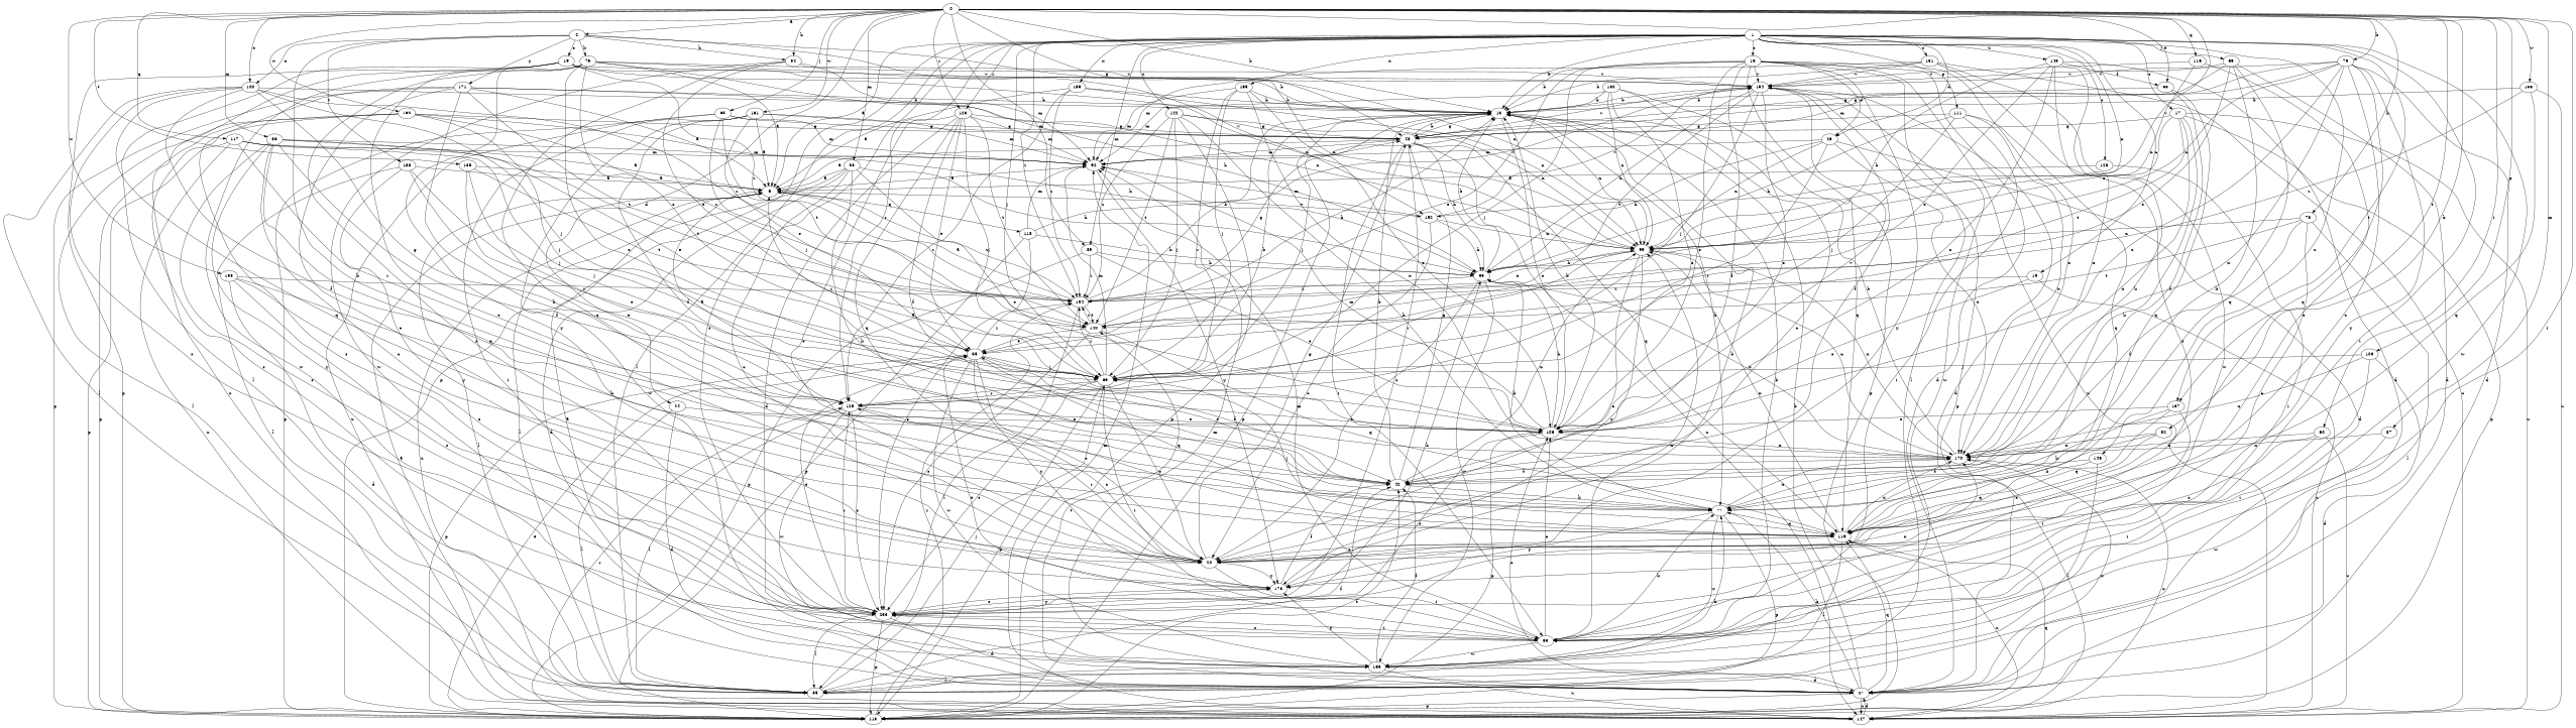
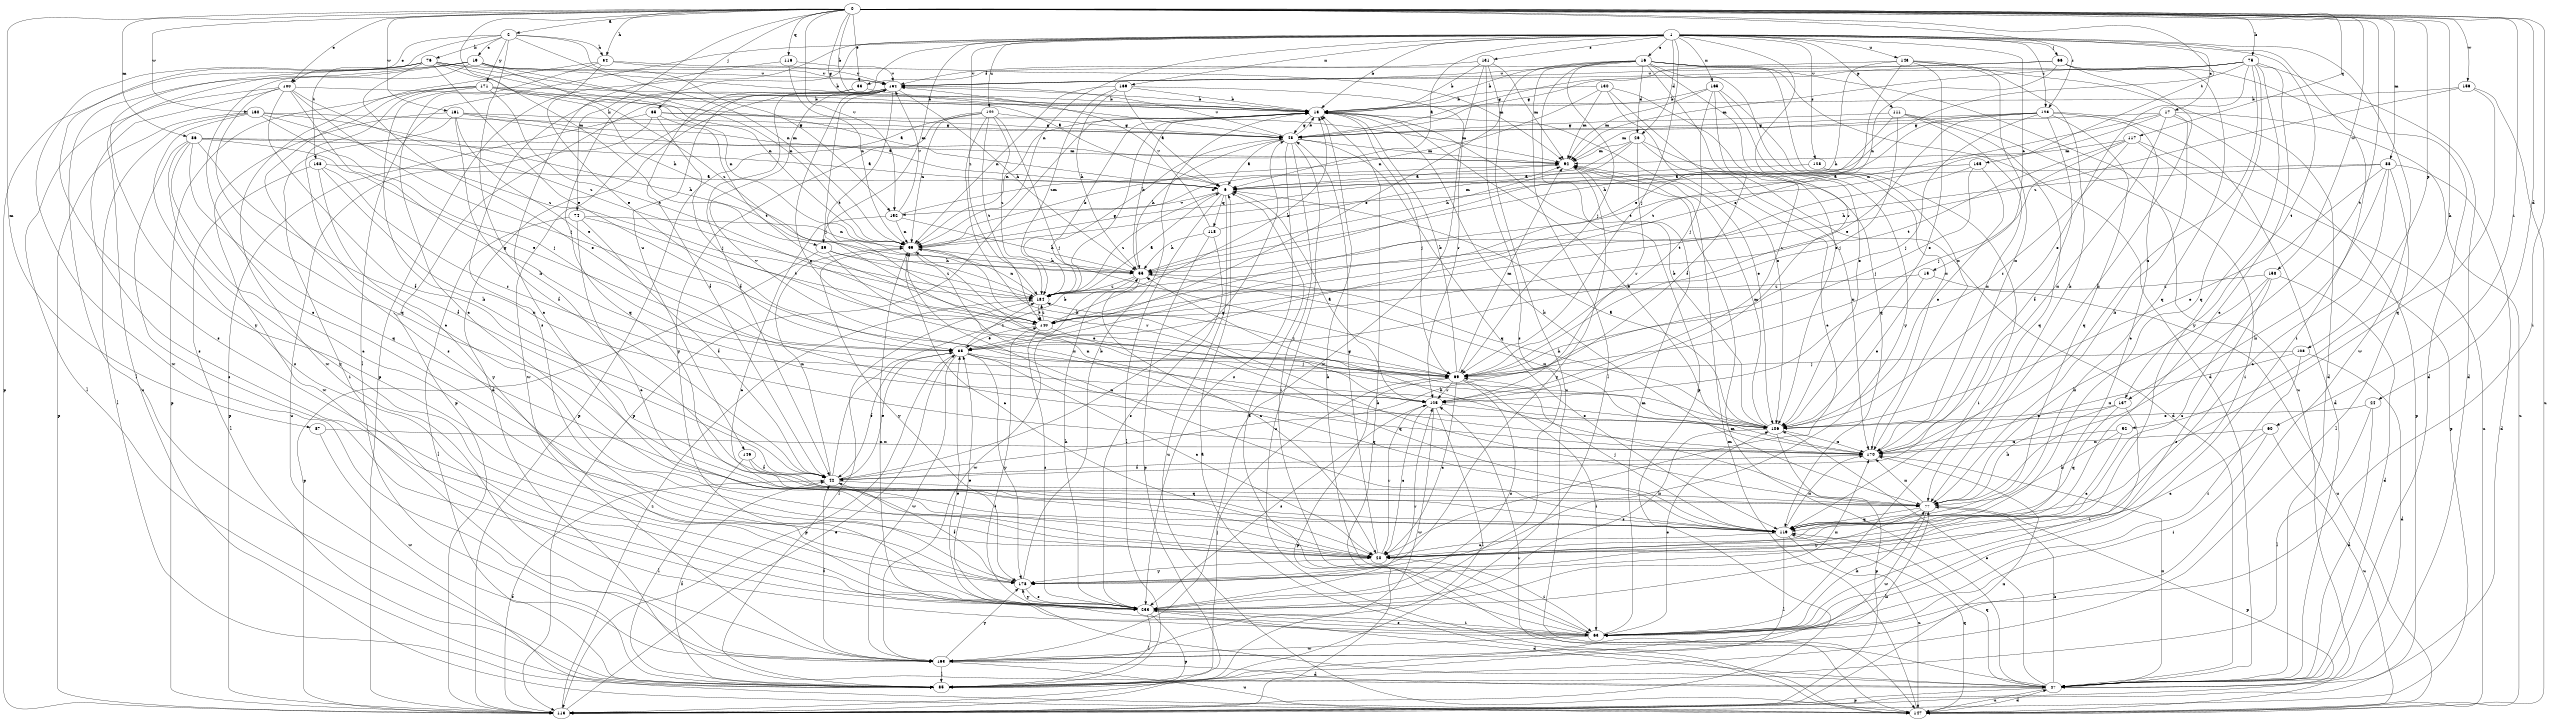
  strict digraph {
    0
    2
    13
    24
    33
    48
    52
    54
    60
    63
    65
-   74 [label=73]
+   74
    75
    86
    87
    88
    89
    100
    108
    116
    117
    123
    135
    137
    152
    156
    158
    160
    161
    99
    19
    76
    77
    138
    171
    69
    113
    106
    85
    27
    42
    119
    6
    n44 [label=233]
    147
    154
    55
    92
    170
    20
    163
    35
    140
    178
    184
    125
    1
    15
    16
    17
    26
    66
    111
    128
    131
    142
    143
    146
    165
    169
    118
    130
    0 -> 2 [label=a]
    0 -> 13 [label=b]
    0 -> 24 [label=d]
    0 -> 33 [label=e]
    0 -> 48 [label=g]
    0 -> 52 [label=h]
    0 -> 54 [label=h]
    0 -> 60 [label=i]
    0 -> 63 [label=i]
    0 -> 65 [label=j]
    0 -> 74 [label=k]
    0 -> 75 [label=k]
    0 -> 86 [label=m]
    0 -> 87 [label=m]
    0 -> 88 [label=m]
    0 -> 89 [label=m]
    0 -> 100 [label=o]
    0 -> 108 [label=p]
    0 -> 116 [label=q]
    0 -> 117 [label=q]
    0 -> 123 [label=r]
    0 -> 135 [label=t]
    0 -> 137 [label=t]
    0 -> 152 [label=v]
    0 -> 156 [label=w]
    0 -> 158 [label=w]
    0 -> 160 [label=w]
    0 -> 161 [label=w]
    2 -> 54 [label=h]
    2 -> 100 [label=o]
    2 -> 152 [label=v]
    2 -> 99 [label=n]
    2 -> 19 [label=c]
    2 -> 76 [label=k]
    2 -> 77 [label=k]
    2 -> 138 [label=t]
    2 -> 171 [label=y]
    13 -> 48 [label=g]
    13 -> 99 [label=n]
    13 -> 77 [label=k]
    13 -> 69 [label=j]
    13 -> 113 [label=p]
    13 -> 106 [label=o]
    24 -> 106 [label=o]
    24 -> 85 [label=l]
    24 -> 27 [label=d]
    33 -> 13 [label=b]
    33 -> 42 [label=f]
    33 -> 119 [label=q]
    48 -> 13 [label=b]
    48 -> 63 [label=i]
    48 -> 119 [label=q]
    48 -> 6 [label=a]
    48 -> n44 [label=s]
    48 -> 147 [label=u]
    48 -> 154 [label=v]
    48 -> 55 [label=h]
    48 -> 92 [label=m]
    52 -> 77 [label=k]
    52 -> 170 [label=x]
    52 -> 20 [label=c]
    54 -> 154 [label=v]
    54 -> 92 [label=m]
    54 -> 20 [label=c]
    54 -> 163 [label=w]
    54 -> 35 [label=e]
    60 -> 63 [label=i]
    60 -> 147 [label=u]
    60 -> 170 [label=x]
    60 -> 20 [label=c]
    63 -> 13 [label=b]
    63 -> 99 [label=n]
    63 -> 77 [label=k]
    63 -> 106 [label=o]
    63 -> 6 [label=a]
    63 -> n44 [label=s]
    63 -> 92 [label=m]
    63 -> 163 [label=w]
    63 -> 35 [label=e]
    65 -> 48 [label=g]
    65 -> 69 [label=j]
    65 -> 113 [label=p]
    65 -> 147 [label=u]
    65 -> 92 [label=m]
    65 -> 140 [label=t]
    74 -> 99 [label=n]
    74 -> 85 [label=l]
    74 -> 42 [label=f]
    74 -> 20 [label=c]
    74 -> 140 [label=t]
    75 -> 48 [label=g]
    75 -> 99 [label=n]
    75 -> 106 [label=o]
    75 -> 27 [label=d]
    75 -> 119 [label=q]
    75 -> 154 [label=v]
    75 -> 92 [label=m]
    75 -> 170 [label=x]
    75 -> 20 [label=c]
    75 -> 178 [label=y]
    86 -> 42 [label=f]
    86 -> 119 [label=q]
    86 -> 6 [label=a]
    86 -> n44 [label=s]
    86 -> 92 [label=m]
    86 -> 20 [label=c]
    86 -> 35 [label=e]
    86 -> 178 [label=y]
    87 -> 170 [label=x]
    87 -> 163 [label=w]
    88 -> 77 [label=k]
    88 -> 106 [label=o]
    88 -> 85 [label=l]
    88 -> 27 [label=d]
    88 -> 6 [label=a]
    88 -> 55 [label=h]
    88 -> 20 [label=c]
    89 -> 113 [label=p]
    89 -> 106 [label=o]
    89 -> 55 [label=h]
    89 -> 184 [label=z]
    100 -> 13 [label=b]
    100 -> 69 [label=j]
    100 -> 85 [label=l]
    100 -> 42 [label=f]
    100 -> 119 [label=q]
    100 -> n44 [label=s]
    100 -> 184 [label=z]
    100 -> 125 [label=g]
    108 -> 63 [label=i]
    108 -> 69 [label=j]
    108 -> 27 [label=d]
    108 -> 170 [label=x]
    116 -> 99 [label=n]
    116 -> 154 [label=v]
    116 -> 20 [label=c]
    117 -> 69 [label=j]
    117 -> 113 [label=p]
    117 -> 147 [label=u]
    117 -> 92 [label=m]
    117 -> 140 [label=t]
    117 -> 125 [label=r]
    123 -> 48 [label=g]
    123 -> 69 [label=j]
    123 -> 27 [label=d]
    123 -> 42 [label=f]
    123 -> 119 [label=q]
    123 -> 92 [label=m]
    123 -> 20 [label=c]
    123 -> 35 [label=e]
    123 -> 140 [label=t]
    135 -> 69 [label=j]
    135 -> 106 [label=o]
    135 -> 6 [label=a]
    135 -> 140 [label=t]
    137 -> 63 [label=i]
    137 -> 77 [label=k]
    137 -> 106 [label=o]
    137 -> 119 [label=q]
    152 -> 99 [label=n]
    152 -> 154 [label=v]
    152 -> 55 [label=h]
    152 -> 92 [label=m]
    152 -> 20 [label=c]
    156 -> 13 [label=b]
    156 -> 119 [label=q]
    156 -> 147 [label=u]
    156 -> 184 [label=z]
    158 -> 77 [label=k]
    158 -> 27 [label=d]
    158 -> n44 [label=s]
    158 -> 20 [label=c]
    158 -> 184 [label=z]
    160 -> 48 [label=g]
    160 -> 69 [label=j]
    160 -> 113 [label=p]
    160 -> 85 [label=l]
    160 -> n44 [label=s]
    160 -> 55 [label=h]
    160 -> 184 [label=z]
    161 -> 48 [label=g]
    161 -> 63 [label=i]
    161 -> 42 [label=f]
    161 -> 6 [label=a]
    161 -> 92 [label=m]
    161 -> 163 [label=w]
    161 -> 35 [label=e]
    99 -> 55 [label=h]
    99 -> 170 [label=x]
    99 -> 20 [label=c]
    99 -> 178 [label=y]
    99 -> 125 [label=r]
    19 -> 13 [label=b]
    19 -> 99 [label=n]
    19 -> 113 [label=p]
    19 -> 85 [label=l]
    19 -> 147 [label=u]
    19 -> 154 [label=v]
    19 -> 20 [label=c]
    19 -> 184 [label=z]
    76 -> 99 [label=n]
    76 -> 106 [label=o]
    76 -> 6 [label=a]
    76 -> n44 [label=s]
    76 -> 154 [label=v]
    76 -> 55 [label=h]
    76 -> 163 [label=w]
    76 -> 35 [label=e]
    76 -> 178 [label=y]
    77 -> 113 [label=p]
    77 -> 119 [label=q]
    77 -> 55 [label=h]
    77 -> 170 [label=x]
    77 -> 163 [label=w]
    77 -> 178 [label=y]
    138 -> 85 [label=l]
    138 -> 6 [label=a]
    138 -> 170 [label=x]
    138 -> 178 [label=y]
    138 -> 125 [label=r]
    171 -> 13 [label=b]
    171 -> 99 [label=n]
    171 -> 77 [label=k]
    171 -> 113 [label=p]
    171 -> 6 [label=a]
    171 -> n44 [label=s]
    171 -> 20 [label=c]
    171 -> 140 [label=t]
    69 -> 13 [label=b]
    69 -> 63 [label=i]
    69 -> 113 [label=p]
    69 -> n44 [label=s]
    69 -> 92 [label=m]
    69 -> 20 [label=c]
    69 -> 184 [label=z]
    69 -> 125 [label=r]
    113 -> 42 [label=f]
    113 -> 170 [label=x]
    113 -> 35 [label=e]
    113 -> 184 [label=z]
    106 -> 13 [label=b]
    106 -> 113 [label=p]
    106 -> 6 [label=a]
    106 -> n44 [label=s]
    106 -> 154 [label=v]
    106 -> 55 [label=h]
    106 -> 92 [label=m]
    106 -> 170 [label=x]
    85 -> 77 [label=k]
    85 -> 69 [label=j]
    85 -> 42 [label=f]
    27 -> 13 [label=b]
    27 -> 77 [label=k]
    27 -> 113 [label=p]
    27 -> 106 [label=o]
    27 -> 119 [label=q]
    27 -> 147 [label=u]
    27 -> 92 [label=m]
    27 -> 170 [label=x]
    27 -> 140 [label=t]
    42 -> 13 [label=b]
    42 -> 48 [label=g]
    42 -> 99 [label=n]
    42 -> 77 [label=k]
    42 -> 35 [label=e]
    119 -> 99 [label=n]
    119 -> 69 [label=j]
    119 -> 85 [label=l]
    119 -> 147 [label=u]
    119 -> 170 [label=x]
    119 -> 20 [label=c]
    6 -> 152 [label=v]
    6 -> 85 [label=l]
    6 -> 147 [label=u]
    6 -> 184 [label=z]
    6 -> 118 [label=q]
    n44 -> 63 [label=i]
    n44 -> 113 [label=p]
    n44 -> 85 [label=l]
    n44 -> 27 [label=d]
    n44 -> 55 [label=h]
    n44 -> 170 [label=x]
    n44 -> 35 [label=e]
    n44 -> 178 [label=y]
    n44 -> 125 [label=r]
    147 -> 27 [label=d]
    147 -> 119 [label=q]
    147 -> 6 [label=a]
    147 -> 92 [label=m]
    147 -> 125 [label=r]
    154 -> 13 [label=b]
    154 -> 69 [label=j]
    154 -> 113 [label=p]
    154 -> 106 [label=o]
    154 -> 27 [label=d]
    154 -> 42 [label=f]
    154 -> 55 [label=h]
    154 -> 163 [label=w]
    154 -> 140 [label=t]
    55 -> 13 [label=b]
    55 -> 170 [label=x]
    55 -> 20 [label=c]
    55 -> 163 [label=w]
    55 -> 184 [label=z]
    92 -> 6 [label=a]
    92 -> 178 [label=y]
    170 -> 13 [label=b]
    170 -> 99 [label=n]
    170 -> 42 [label=f]
    20 -> 48 [label=g]
    20 -> 63 [label=i]
    20 -> 178 [label=y]
    20 -> 125 [label=r]
    163 -> 85 [label=l]
    163 -> 27 [label=d]
    163 -> 42 [label=f]
    163 -> 147 [label=u]
    163 -> 178 [label=y]
    35 -> 69 [label=j]
    35 -> 113 [label=p]
    35 -> 42 [label=f]
    35 -> 119 [label=q]
    35 -> 20 [label=c]
    35 -> 163 [label=w]
    35 -> 178 [label=y]
    35 -> 184 [label=z]
    140 -> 13 [label=b]
    140 -> 119 [label=q]
    140 -> n44 [label=s]
    140 -> 35 [label=e]
    140 -> 184 [label=z]
    178 -> 13 [label=b]
    178 -> 42 [label=f]
    178 -> n44 [label=s]
    184 -> 13 [label=b]
    184 -> 48 [label=g]
    184 -> 99 [label=n]
    184 -> 85 [label=l]
    184 -> 6 [label=a]
    184 -> 140 [label=t]
    125 -> 106 [label=o]
    125 -> 85 [label=l]
    125 -> 6 [label=a]
    125 -> n44 [label=s]
    125 -> 20 [label=c]
    125 -> 163 [label=w]
    1 -> 13 [label=b]
    1 -> 63 [label=i]
    1 -> 89 [label=m]
    1 -> 123 [label=r]
    1 -> 137 [label=t]
    1 -> 99 [label=n]
    1 -> 69 [label=j]
    1 -> 113 [label=p]
    1 -> 85 [label=l]
    1 -> 6 [label=a]
    1 -> n44 [label=s]
    1 -> 163 [label=w]
    1 -> 184 [label=z]
    1 -> 125 [label=r]
    1 -> 15 [label=c]
    1 -> 16 [label=c]
    1 -> 17 [label=c]
    1 -> 26 [label=d]
    1 -> 66 [label=j]
    1 -> 111 [label=p]
    1 -> 128 [label=s]
    1 -> 131 [label=s]
    1 -> 142 [label=u]
    1 -> 143 [label=u]
    1 -> 146 [label=u]
    1 -> 165 [label=x]
    1 -> 169 [label=x]
    15 -> 106 [label=o]
    15 -> 147 [label=u]
    15 -> 184 [label=z]
    16 -> 13 [label=b]
    16 -> 69 [label=j]
    16 -> 113 [label=p]
    16 -> 106 [label=o]
    16 -> 85 [label=l]
    16 -> 27 [label=d]
    16 -> 42 [label=f]
    16 -> 147 [label=u]
    16 -> 154 [label=v]
    16 -> 170 [label=x]
    16 -> 35 [label=e]
    16 -> 178 [label=y]
    16 -> 26 [label=d]
    17 -> 48 [label=g]
    17 -> 99 [label=n]
    17 -> 77 [label=k]
    17 -> 113 [label=p]
    17 -> 147 [label=u]
    17 -> 170 [label=x]
    17 -> 140 [label=t]
    26 -> 99 [label=n]
    26 -> 27 [label=d]
    26 -> 55 [label=h]
    26 -> 92 [label=m]
    26 -> 170 [label=x]
    26 -> 125 [label=r]
    66 -> 48 [label=g]
    66 -> 77 [label=k]
    66 -> 27 [label=d]
    66 -> 119 [label=q]
    66 -> 154 [label=v]
    66 -> 35 [label=e]
    111 -> 48 [label=g]
    111 -> 63 [label=i]
    111 -> 69 [label=j]
    111 -> 119 [label=q]
    111 -> 55 [label=h]
    111 -> 170 [label=x]
    128 -> 63 [label=i]
    128 -> 6 [label=a]
    131 -> 13 [label=b]
    131 -> n44 [label=s]
    131 -> 147 [label=u]
    131 -> 154 [label=v]
    131 -> 92 [label=m]
    131 -> 163 [label=w]
    142 -> 48 [label=g]
    142 -> 99 [label=n]
    142 -> 77 [label=k]
    142 -> 69 [label=j]
    142 -> 113 [label=p]
    142 -> 140 [label=t]
+   142 -> 178 [label=y]
    142 -> 184 [label=z]
    143 -> 33 [label=f]
    143 -> 77 [label=k]
    143 -> 106 [label=o]
    143 -> 27 [label=d]
    143 -> 55 [label=h]
    143 -> 170 [label=x]
    143 -> 35 [label=e]
    146 -> 85 [label=l]
    146 -> 42 [label=f]
    146 -> 119 [label=q]
    165 -> 13 [label=b]
    165 -> 69 [label=j]
    165 -> 106 [label=o]
    165 -> 92 [label=m]
    165 -> 170 [label=x]
    165 -> 125 [label=r]
    169 -> 13 [label=b]
    169 -> 99 [label=n]
    169 -> 6 [label=a]
+   169 -> 55 [label=h]
    169 -> 184 [label=z]
    169 -> 125 [label=r]
    118 -> 113 [label=p]
    118 -> n44 [label=s]
    118 -> 154 [label=v]
    118 -> 55 [label=h]
    118 -> 92 [label=m]
    130 -> 13 [label=b]
    130 -> 99 [label=n]
    130 -> 106 [label=o]
    130 -> 119 [label=q]
    130 -> 92 [label=m]
    130 -> 20 [label=c]
  }
